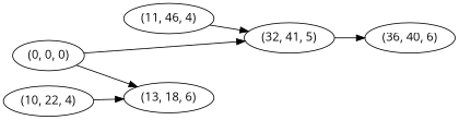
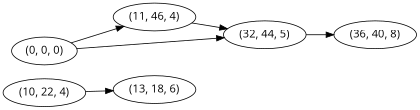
  digraph {
    fontname="Open Sans"
    rankdir=LR
    node [fontname="Open Sans"]
    edge [fontname="Open Sans"]
    n1 [label="(11, 46, 4)"]
    "(0, 0, 0)"
-   "(32, 44, 5)" [label="(32, 41, 5)"]
+   "(32, 44, 5)"
    "(10, 22, 4)"
    "(13, 18, 6)"
-   "(36, 40, 8)" [label="(36, 40, 6)"]
+   "(36, 40, 8)"
    n1 -> "(32, 44, 5)"
-   "(0, 0, 0)" -> "(13, 18, 6)"
+   "(0, 0, 0)" -> n1
    "(0, 0, 0)" -> "(32, 44, 5)"
    "(32, 44, 5)" -> "(36, 40, 8)"
    "(10, 22, 4)" -> "(13, 18, 6)"
  }
